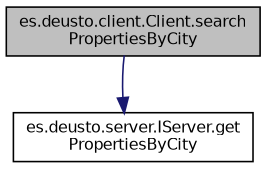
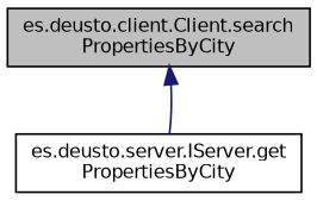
  digraph {
    rankdir=TB
    node [color=black fontname=Helvetica fontsize=10 shape=record style=filled]
    n1 [fillcolor=grey75 fontcolor=black height=0.2 label="es.deusto.client.Client.search\lPropertiesByCity" width=0.4]
    n2 [fillcolor=white height=0.2 label="es.deusto.server.IServer.get\lPropertiesByCity" width=0.4]
-   n1 -> n2 [color=midnightblue fontname=Helvetica fontsize=10 labelfontname=Helvetica labelfontsize=10 style=solid]
+   n2 -> n1 [color=midnightblue fontname=Helvetica fontsize=10 labelfontname=Helvetica labelfontsize=10 style=solid]
  }
